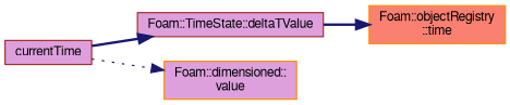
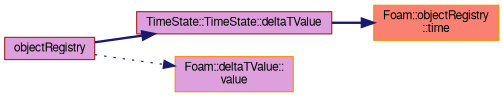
  digraph {
    rankdir=LR
    node [color=brown fillcolor=plum fontname=FreeSans fontsize=10 shape=record style=filled]
    edge [color=midnightblue fontname=FreeSans fontsize=10 labelfontname=FreeSans labelfontsize=10 style=bold]
-   n1 [fontcolor=black height=0.2 label=currentTime width=0.4]
-   n2 [height=0.2 label="Foam::TimeState::deltaTValue" width=0.4]
-   n3 [color=darkorange height=0.2 label="Foam::dimensioned::\lvalue" width=0.4]
+   n1 [fontcolor=black height=0.2 label=objectRegistry width=0.4]
+   n2 [height=0.2 label="TimeState::TimeState::deltaTValue" width=0.4]
+   n3 [color=darkorange height=0.2 label="Foam::deltaTValue::\lvalue" width=0.4]
    n4 [color=darkorange fillcolor=salmon height=0.2 label="Foam::objectRegistry\l::time" width=0.4]
    n1 -> n2
    n1 -> n3 [style=dotted]
    n2 -> n4
  }
